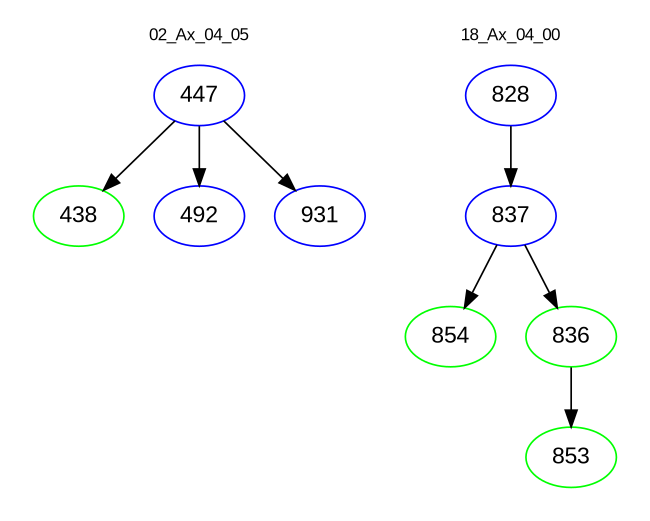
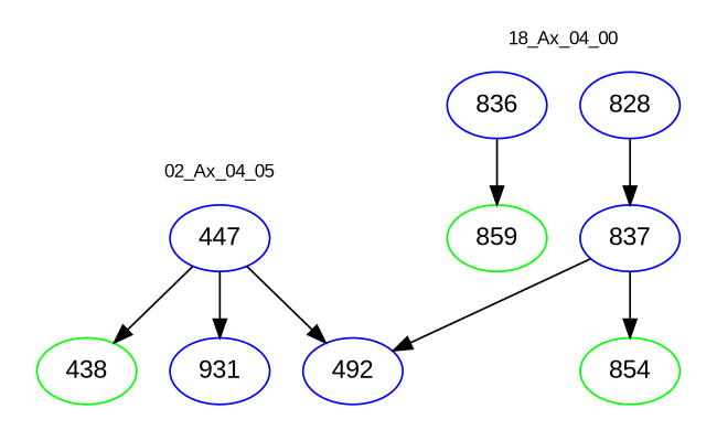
  digraph {
    fontname="Liberation Sans"
    node [color=blue fontname="Liberation Sans"]
    edge [color=black fontname="Liberation Sans"]
    n1 [label=447]
    n2 [color=green label=438]
    n3 [label=492]
    n4 [label=931]
    n5 [label=837]
    n6 [color=green label=854]
    n7 [label=828]
-   n8 [color=green label=836]
-   n9 [color=green label=853]
+   n8 [label=836]
+   n9 [color=green label=859]
    subgraph cluster_1 {
      color=white
      fontsize=10
      label="02_Ax_04_05"
      n1
      n2
      n3
      n4
    }
    subgraph cluster_2 {
      color=white
      fontsize=10
      label="18_Ax_04_00"
      n5
      n6
      n7
      n8
      n9
    }
    n1 -> n2
    n1 -> n3
    n1 -> n4
    n5 -> n6
-   n5 -> n8
+   n5 -> n3
    n7 -> n5
    n8 -> n9
  }
